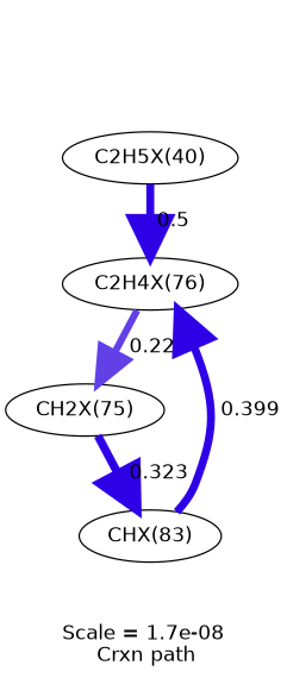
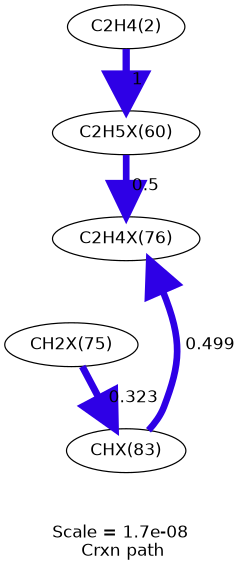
  digraph {
    fontname=Helvetica
    label="Scale = 1.7e-08\l Crxn path"
    node [fontname=Helvetica]
    edge [arrowsize=2.74 fontname=Helvetica]
-   n2 [label="C2H5X(40)"]
+   n1 [label="C2H4(2)"]
+   n2 [label="C2H5X(60)"]
    n3 [label="C2H4X(76)"]
    n4 [label="CH2X(75)"]
    n5 [label="CHX(83)"]
+   n1 -> n2 [arrowsize=3 color="0.7, 1.5, 0.9" label=" 1" style="setlinewidth(6)"]
    n2 -> n3 [color="0.7, 1, 0.9" label=" 0.5" style="setlinewidth(5.48)"]
-   n3 -> n4 [arrowsize=2.43 color="0.7, 0.722, 0.9" label=" 0.222" style="setlinewidth(4.86)"]
    n4 -> n5 [arrowsize=2.88 color="0.7, 1.22, 0.9" label=" 0.323" style="setlinewidth(5.75)"]
-   n5 -> n3 [color="0.7, 0.999, 0.9" label=" 0.399" style="setlinewidth(5.47)"]
+   n5 -> n3 [color="0.7, 0.999, 0.9" label=" 0.499" style="setlinewidth(5.47)"]
  }
